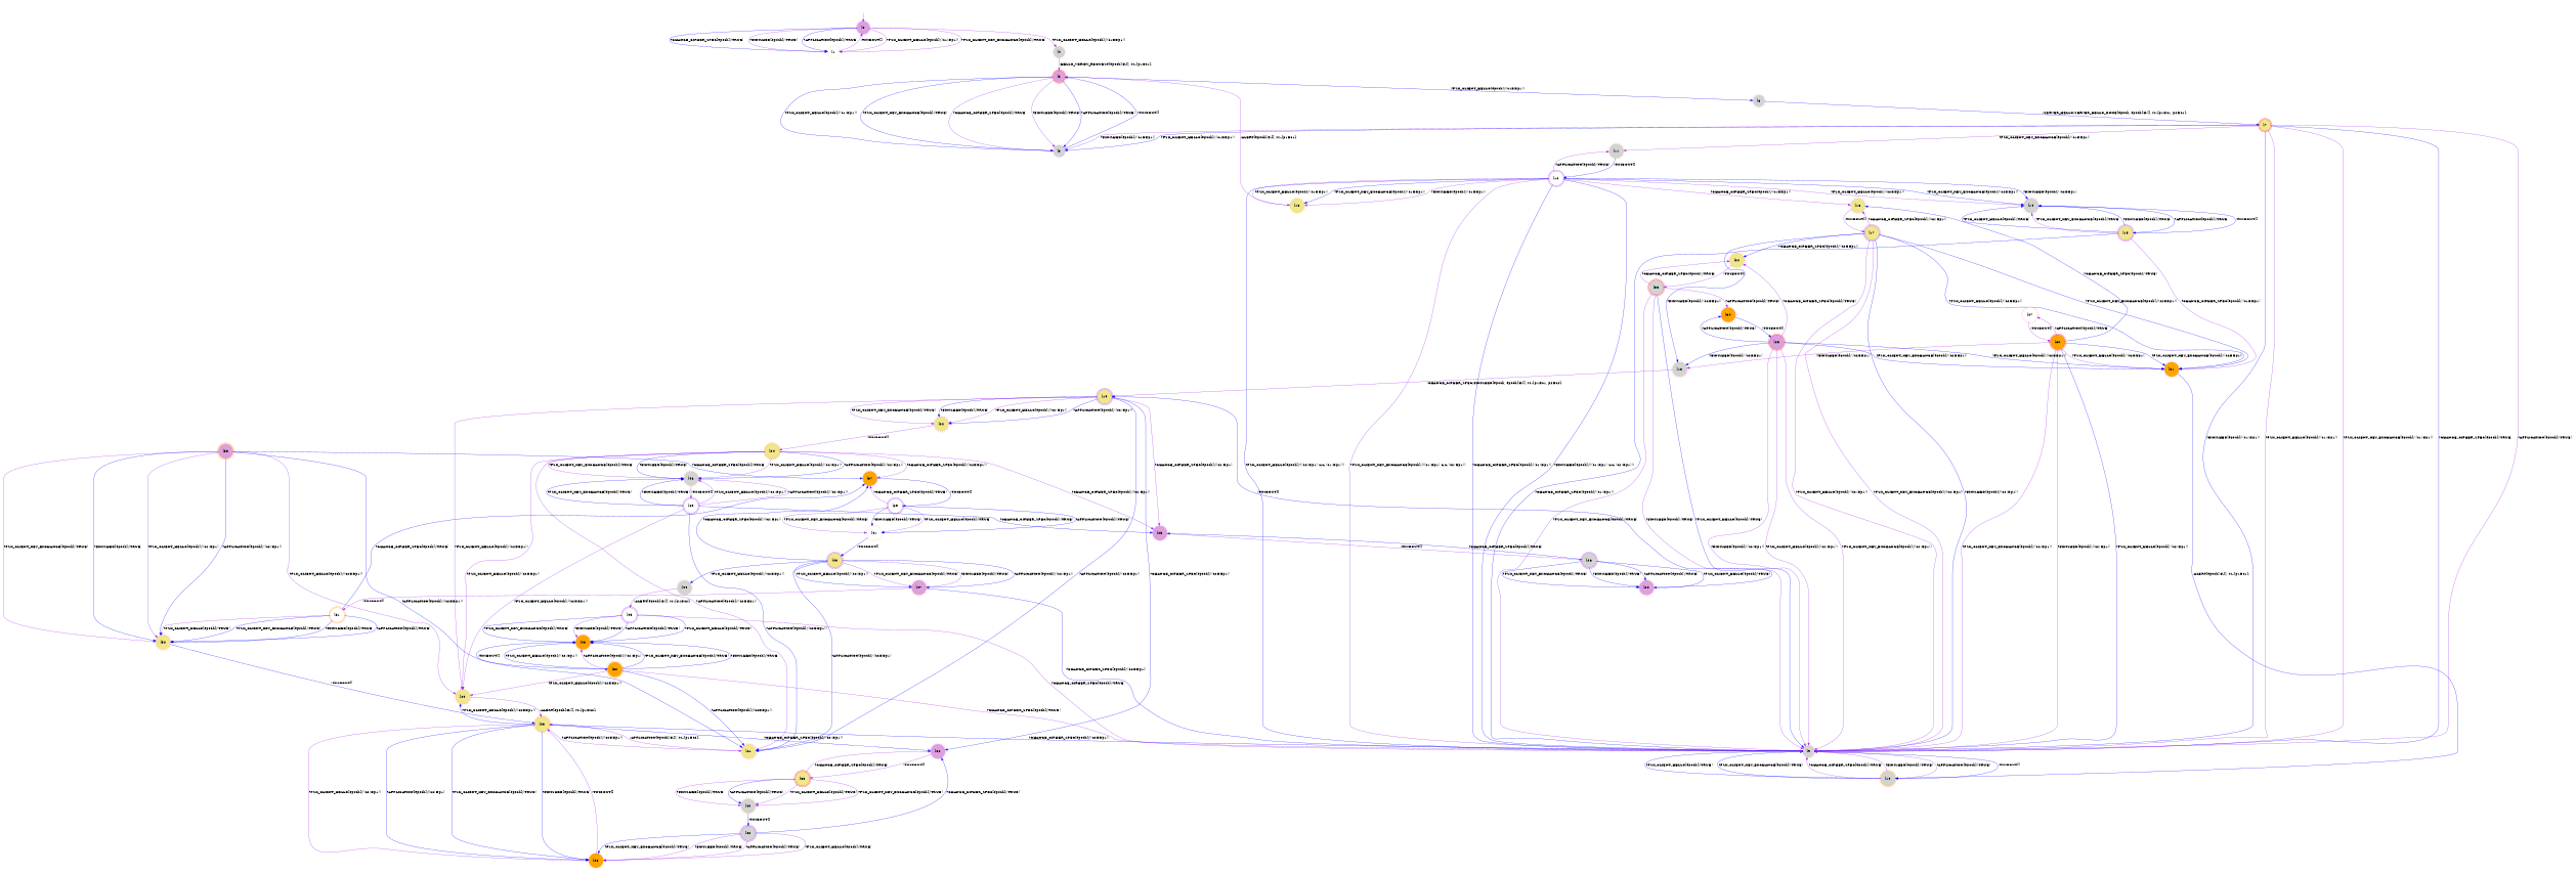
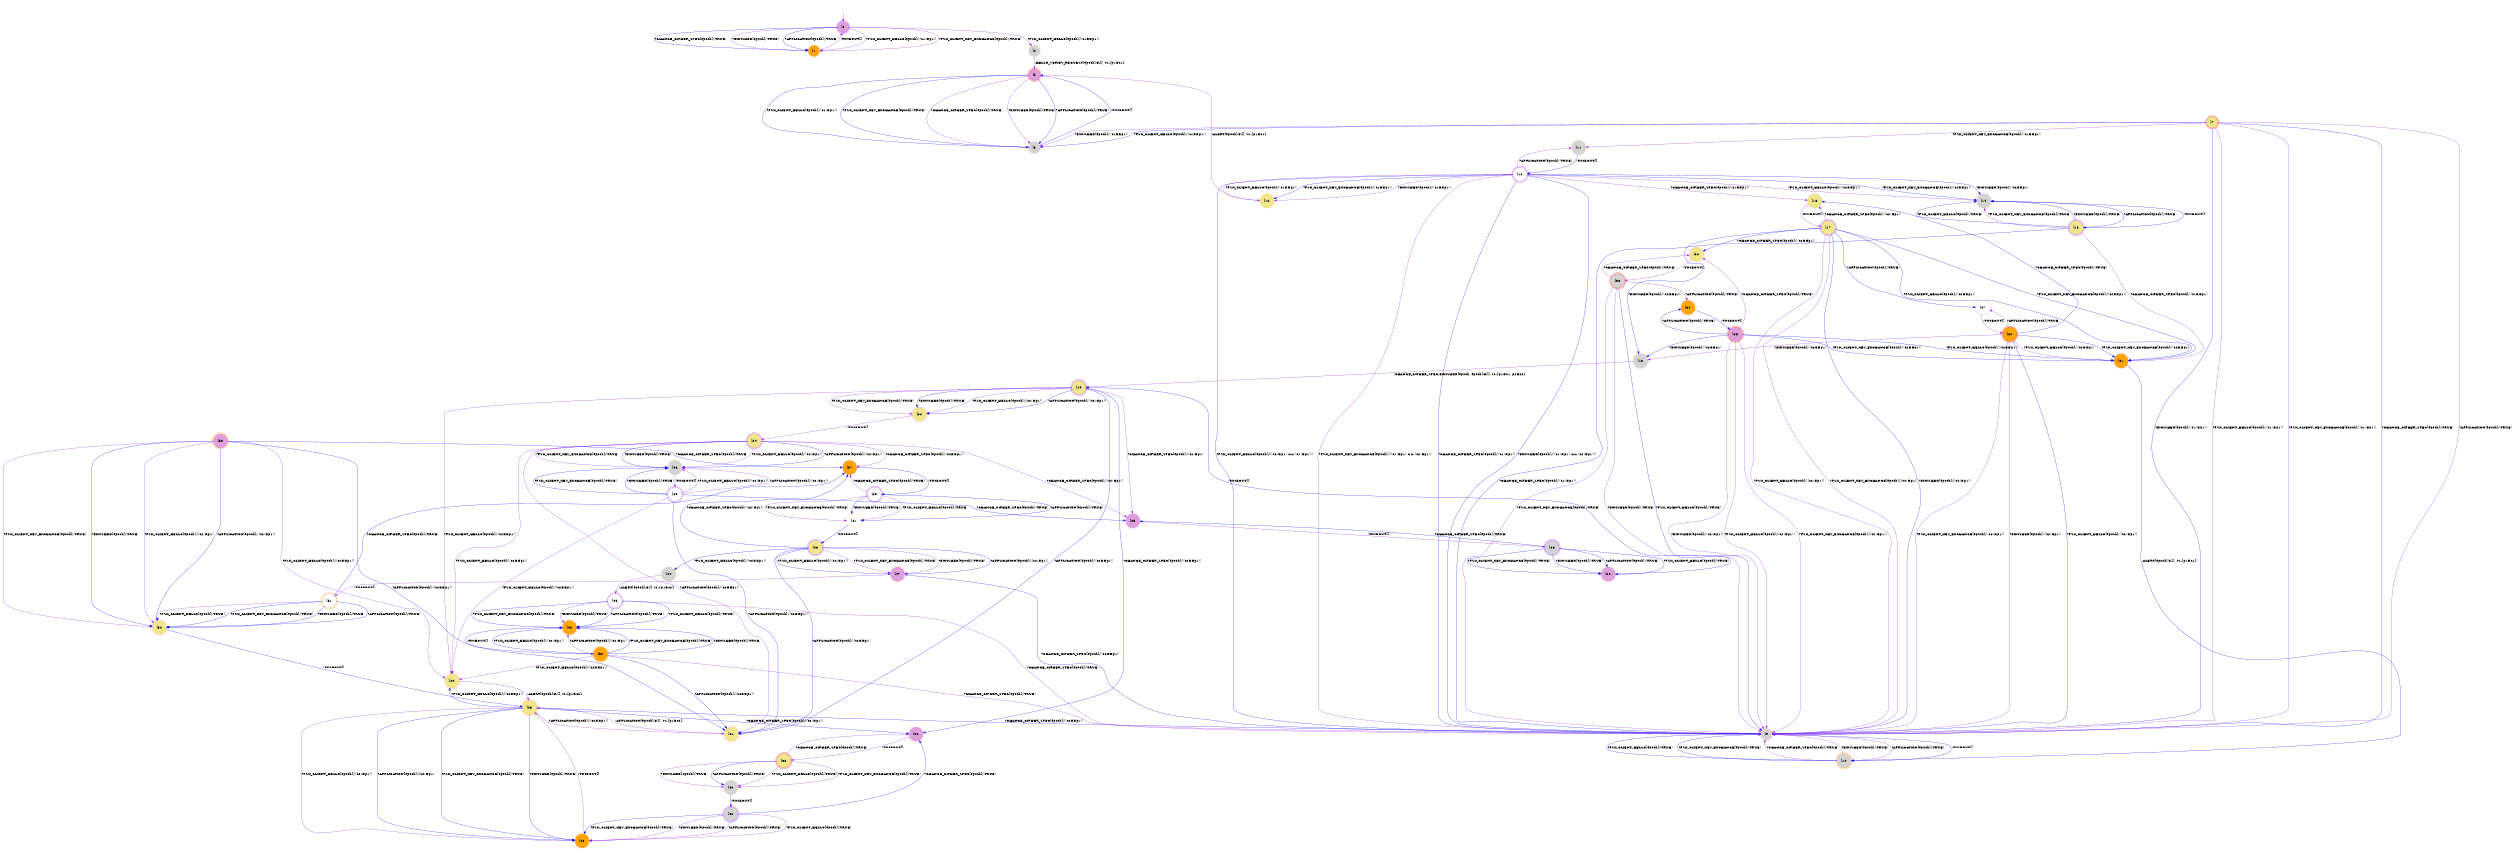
  digraph {
    node [color=purple fillcolor=khaki shape=doublecircle style="dotted,filled"]
    edge [color=blue]
    "" [color=red fillcolor=white shape=none style=filled]
    l0 [fillcolor=plum style="solid,filled"]
-   l1 [color=darkorange fillcolor=white]
+   l1 [color=darkorange fillcolor=orange]
    l4 [color=darkorange fillcolor=lightgrey]
    l5 [color=red fillcolor=plum style="solid,filled"]
-   l6 [fillcolor=lightgrey]
    l8 [fillcolor=lightgrey]
    l7 [color=red style="solid,filled"]
    l9 [color=red fillcolor=lightgrey]
    l11 [color=darkorange fillcolor=lightgrey]
    l10 [color=darkorange fillcolor=lightgrey style="solid,filled"]
    l12 [fillcolor=white style="solid,filled"]
    l13 [color=darkorange]
    l14 [color=red fillcolor=lightgrey]
    l16
    l15 [style="solid,filled"]
    l17 [style="solid,filled"]
    l31 [fillcolor=orange]
    l18 [color=red fillcolor=lightgrey]
    l27 [color=red fillcolor=white]
    l32 [color=red]
    l19 [style="solid,filled"]
    l30 [color=red fillcolor=orange style="solid,filled"]
    l33 [color=red fillcolor=lightgrey style="solid,filled"]
    l20 [color=red]
    l21 [color=red]
    l22
    l25 [fillcolor=plum]
    l36 [fillcolor=plum]
    l23 [color=darkorange style="solid,filled"]
-   l24 [color=darkorange style="solid,filled"]
+   l24 [style="solid,filled"]
    l26 [fillcolor=lightgrey style="solid,filled"]
    l38 [color=red style="solid,filled"]
    l28 [color=darkorange fillcolor=orange]
    l37 [fillcolor=orange]
    l46 [color=darkorange fillcolor=lightgrey]
    l39 [fillcolor=white style="solid,filled"]
    l49 [fillcolor=white style="solid,filled"]
    l29 [color=red fillcolor=plum]
    l34 [fillcolor=orange]
    l35 [color=red fillcolor=plum style="solid,filled"]
    l40 [color=darkorange fillcolor=lightgrey]
    l41 [color=darkorange fillcolor=white]
    l42 [fillcolor=lightgrey style="solid,filled"]
    l43 [style="solid,filled"]
    l44 [color=darkorange fillcolor=lightgrey]
    l47 [color=red fillcolor=plum]
    l45 [fillcolor=white style="solid,filled"]
    l51 [color=darkorange fillcolor=white style="solid,filled"]
    l48 [color=red fillcolor=orange]
    l50 [color=darkorange fillcolor=orange style="solid,filled"]
    l52 [color=red]
    l53 [color=darkorange fillcolor=plum style="solid,filled"]
    "" -> l0 [color=purple]
    l0 -> l1 [color=purple label=<?PSK_CLIENT_HELLO[epoch]|((c1!=p1))>]
    l0 -> l1 [color=purple label=<?PSK_CLIENT_KEY_EXCHANGE[epoch]|(TRUE)>]
    l0 -> l1 [label=<?CHANGE_CIPHER_SPEC[epoch]|(TRUE)>]
    l0 -> l1 [color=purple label=<?FINISHED[epoch]|(TRUE)>]
    l0 -> l1 [label=<?APPLICATION[epoch]|(TRUE)>]
    l0 -> l4 [color=purple label=<?PSK_CLIENT_HELLO[epoch]|((c1==p1))>]
    l1 -> l0 [color=purple label=<!TIMEOUT[]>]
    l4 -> l5 [color=purple label=<!HELLO_VERIFY_REQUEST[epoch]/F:[], M:{p1=c1}>]
-   l5 -> l6 [label=<?PSK_CLIENT_HELLO[epoch]|((c1==p1))>]
    l5 -> l8 [label=<?PSK_CLIENT_HELLO[epoch]|((c1!=p1))>]
    l5 -> l8 [label=<?PSK_CLIENT_KEY_EXCHANGE[epoch]|(TRUE)>]
    l5 -> l8 [color=purple label=<?CHANGE_CIPHER_SPEC[epoch]|(TRUE)>]
    l5 -> l8 [color=purple label=<?FINISHED[epoch]|(TRUE)>]
    l5 -> l8 [label=<?APPLICATION[epoch]|(TRUE)>]
-   l6 -> l7 [label=<!SERVER_HELLO|SERVER_HELLO_DONE[epoch, epoch]/F:[], M:{p1=c1, p2=c1}>]
    l8 -> l5 [label=<!TIMEOUT[]>]
    l7 -> l8 [color=purple label=<?FINISHED[epoch]|((c1==p1))>]
    l7 -> l8 [label=<?PSK_CLIENT_HELLO[epoch]|((c1==p1))>]
    l7 -> l9 [label=<?FINISHED[epoch]|((c1!=p1))>]
    l7 -> l9 [color=purple label=<?PSK_CLIENT_HELLO[epoch]|((c1!=p1))>]
    l7 -> l9 [color=purple label=<?PSK_CLIENT_KEY_EXCHANGE[epoch]|((c1!=p1))>]
    l7 -> l9 [label=<?CHANGE_CIPHER_SPEC[epoch]|(TRUE)>]
    l7 -> l9 [color=purple label=<?APPLICATION[epoch]|(TRUE)>]
    l7 -> l11 [color=purple label=<?PSK_CLIENT_KEY_EXCHANGE[epoch]|((c1==p1))>]
    l9 -> l10 [label=<!TIMEOUT[]>]
    l11 -> l12 [label=<!TIMEOUT[]>]
    l10 -> l9 [label=<?PSK_CLIENT_HELLO[epoch]|(TRUE)>]
    l10 -> l9 [label=<?PSK_CLIENT_KEY_EXCHANGE[epoch]|(TRUE)>]
    l10 -> l9 [color=purple label=<?CHANGE_CIPHER_SPEC[epoch]|(TRUE)>]
    l10 -> l9 [color=purple label=<?FINISHED[epoch]|(TRUE)>]
    l10 -> l9 [color=purple label=<?APPLICATION[epoch]|(TRUE)>]
    l12 -> l9 [label=<?PSK_CLIENT_HELLO[epoch]|(((c2!=p1) &amp;&amp; (c1!=p1)))>]
    l12 -> l9 [color=purple label=<?PSK_CLIENT_KEY_EXCHANGE[epoch]|(((c1!=p1) &amp;&amp; (c2!=p1)))>]
    l12 -> l9 [label=<?CHANGE_CIPHER_SPEC[epoch]|((c1!=p1))>]
    l12 -> l9 [label=<?FINISHED[epoch]|(((c1!=p1) &amp;&amp; (c2!=p1)))>]
    l12 -> l11 [color=purple label=<?APPLICATION[epoch]|(TRUE)>]
    l12 -> l13 [color=purple label=<?PSK_CLIENT_HELLO[epoch]|((c1==p1))>]
    l12 -> l13 [label=<?PSK_CLIENT_KEY_EXCHANGE[epoch]|((c1==p1))>]
    l12 -> l13 [color=purple label=<?FINISHED[epoch]|((c1==p1))>]
    l12 -> l14 [color=purple label=<?PSK_CLIENT_HELLO[epoch]|((c2==p1))>]
    l12 -> l14 [label=<?PSK_CLIENT_KEY_EXCHANGE[epoch]|((c2==p1))>]
    l12 -> l14 [label=<?FINISHED[epoch]|((c2==p1))>]
    l12 -> l16 [color=purple label=<?CHANGE_CIPHER_SPEC[epoch]|((c1==p1))>]
    l13 -> l5 [color=purple label=<!ALERT[epoch]/F:[], M:{p1=c1}>]
    l14 -> l15 [label=<!TIMEOUT[]>]
    l16 -> l17 [color=purple label=<!TIMEOUT[]>]
    l15 -> l9 [label=<?CHANGE_CIPHER_SPEC[epoch]|((c1!=p1))>]
    l15 -> l14 [label=<?PSK_CLIENT_HELLO[epoch]|(TRUE)>]
    l15 -> l14 [color=purple label=<?PSK_CLIENT_KEY_EXCHANGE[epoch]|(TRUE)>]
    l15 -> l14 [label=<?FINISHED[epoch]|(TRUE)>]
    l15 -> l14 [label=<?APPLICATION[epoch]|(TRUE)>]
    l15 -> l31 [color=purple label=<?CHANGE_CIPHER_SPEC[epoch]|((c1==p1))>]
    l17 -> l9 [color=purple label=<?PSK_CLIENT_HELLO[epoch]|((c2!=p1))>]
    l17 -> l9 [color=purple label=<?PSK_CLIENT_KEY_EXCHANGE[epoch]|((c2!=p1))>]
    l17 -> l9 [label=<?FINISHED[epoch]|((c2!=p1))>]
    l17 -> l16 [color=purple label=<?CHANGE_CIPHER_SPEC[epoch]|((c2!=p1))>]
    l17 -> l31 [label=<?PSK_CLIENT_HELLO[epoch]|((c2==p1))>]
    l17 -> l31 [label=<?PSK_CLIENT_KEY_EXCHANGE[epoch]|((c2==p1))>]
    l17 -> l18 [label=<?FINISHED[epoch]|((c2==p1))>]
+   l17 -> l27 [label=<?APPLICATION[epoch]|(TRUE)>]
    l17 -> l32 [label=<?CHANGE_CIPHER_SPEC[epoch]|((c2==p1))>]
    l31 -> l10 [label=<!ALERT[epoch]/F:[], M:{p1=c1}>]
    l18 -> l19 [color=purple label=<!CHANGE_CIPHER_SPEC|FINISHED[epoch, epoch]/F:[], M:{p1=c1, p2=c2}>]
    l27 -> l30 [color=purple label=<!TIMEOUT[]>]
    l32 -> l33 [color=purple label=<!TIMEOUT[]>]
    l19 -> l20 [color=purple label=<?PSK_CLIENT_HELLO[epoch]|((c2==p1))>]
    l19 -> l21 [label=<?APPLICATION[epoch]|((c2==p1))>]
    l19 -> l22 [color=purple label=<?PSK_CLIENT_HELLO[epoch]|((c2!=p1))>]
    l19 -> l22 [label=<?APPLICATION[epoch]|((c2!=p1))>]
    l19 -> l22 [color=purple label=<?PSK_CLIENT_KEY_EXCHANGE[epoch]|(TRUE)>]
    l19 -> l22 [label=<?FINISHED[epoch]|(TRUE)>]
    l19 -> l25 [color=purple label=<?CHANGE_CIPHER_SPEC[epoch]|((c2!=p1))>]
    l19 -> l36 [label=<?CHANGE_CIPHER_SPEC[epoch]|((c2==p1))>]
    l30 -> l9 [label=<?PSK_CLIENT_HELLO[epoch]|((c2!=p1))>]
    l30 -> l9 [color=purple label=<?PSK_CLIENT_KEY_EXCHANGE[epoch]|((c2!=p1))>]
    l30 -> l9 [color=purple label=<?FINISHED[epoch]|((c2!=p1))>]
    l30 -> l16 [label=<?CHANGE_CIPHER_SPEC[epoch]|(TRUE)>]
    l30 -> l31 [color=purple label=<?PSK_CLIENT_HELLO[epoch]|((c2==p1))>]
    l30 -> l31 [label=<?PSK_CLIENT_KEY_EXCHANGE[epoch]|((c2==p1))>]
    l30 -> l18 [color=purple label=<?FINISHED[epoch]|((c2==p1))>]
    l30 -> l27 [color=purple label=<?APPLICATION[epoch]|(TRUE)>]
    l33 -> l9 [label=<?PSK_CLIENT_HELLO[epoch]|(TRUE)>]
    l33 -> l9 [color=purple label=<?PSK_CLIENT_KEY_EXCHANGE[epoch]|(TRUE)>]
    l33 -> l9 [color=purple label=<?FINISHED[epoch]|(TRUE)>]
    l33 -> l32 [color=purple label=<?CHANGE_CIPHER_SPEC[epoch]|(TRUE)>]
    l33 -> l34 [color=purple label=<?APPLICATION[epoch]|(TRUE)>]
    l20 -> l23 [color=purple label=<!ALERT[epoch]/F:[], M:{p1=c2}>]
    l21 -> l23 [color=purple label=<!APPLICATION[epoch]/F:[], M:{p1=c2}>]
    l22 -> l24 [color=purple label=<!TIMEOUT[]>]
    l25 -> l26 [color=purple label=<!TIMEOUT[]>]
    l36 -> l38 [color=purple label=<!TIMEOUT[]>]
    l23 -> l9 [label=<?CHANGE_CIPHER_SPEC[epoch]|((c2==p1))>]
    l23 -> l20 [label=<?PSK_CLIENT_HELLO[epoch]|((c2==p1))>]
    l23 -> l21 [color=purple label=<?APPLICATION[epoch]|((c2==p1))>]
    l23 -> l36 [label=<?CHANGE_CIPHER_SPEC[epoch]|((c2!=p1))>]
    l23 -> l28 [color=purple label=<?PSK_CLIENT_HELLO[epoch]|((c2!=p1))>]
    l23 -> l28 [label=<?APPLICATION[epoch]|((c2!=p1))>]
    l23 -> l28 [label=<?PSK_CLIENT_KEY_EXCHANGE[epoch]|(TRUE)>]
    l23 -> l28 [label=<?FINISHED[epoch]|(TRUE)>]
    l24 -> l20 [color=purple label=<?PSK_CLIENT_HELLO[epoch]|((c2==p1))>]
    l24 -> l21 [color=purple label=<?APPLICATION[epoch]|((c2==p1))>]
    l24 -> l25 [color=purple label=<?CHANGE_CIPHER_SPEC[epoch]|((c2!=p1))>]
    l24 -> l37 [color=purple label=<?CHANGE_CIPHER_SPEC[epoch]|((c2==p1))>]
    l24 -> l46 [color=purple label=<?PSK_CLIENT_HELLO[epoch]|((c2!=p1))>]
    l24 -> l46 [label=<?APPLICATION[epoch]|((c2!=p1))>]
    l24 -> l46 [color=purple label=<?PSK_CLIENT_KEY_EXCHANGE[epoch]|(TRUE)>]
    l24 -> l46 [label=<?FINISHED[epoch]|(TRUE)>]
    l26 -> l25 [label=<?CHANGE_CIPHER_SPEC[epoch]|(TRUE)>]
    l26 -> l29 [label=<?PSK_CLIENT_HELLO[epoch]|(TRUE)>]
    l26 -> l29 [label=<?PSK_CLIENT_KEY_EXCHANGE[epoch]|(TRUE)>]
    l26 -> l29 [label=<?FINISHED[epoch]|(TRUE)>]
    l26 -> l29 [label=<?APPLICATION[epoch]|(TRUE)>]
    l38 -> l36 [color=purple label=<?CHANGE_CIPHER_SPEC[epoch]|(TRUE)>]
    l38 -> l40 [color=purple label=<?PSK_CLIENT_HELLO[epoch]|(TRUE)>]
    l38 -> l40 [color=purple label=<?PSK_CLIENT_KEY_EXCHANGE[epoch]|(TRUE)>]
    l38 -> l40 [color=purple label=<?FINISHED[epoch]|(TRUE)>]
    l38 -> l40 [label=<?APPLICATION[epoch]|(TRUE)>]
    l28 -> l23 [color=purple label=<!TIMEOUT[]>]
    l37 -> l39 [label=<!TIMEOUT[]>]
    l46 -> l49 [color=purple label=<!TIMEOUT[]>]
    l39 -> l37 [color=purple label=<?CHANGE_CIPHER_SPEC[epoch]|(TRUE)>]
    l39 -> l41 [color=purple label=<?PSK_CLIENT_HELLO[epoch]|(TRUE)>]
    l39 -> l41 [color=purple label=<?PSK_CLIENT_KEY_EXCHANGE[epoch]|(TRUE)>]
    l39 -> l41 [label=<?FINISHED[epoch]|(TRUE)>]
    l39 -> l41 [label=<?APPLICATION[epoch]|(TRUE)>]
    l49 -> l20 [color=purple label=<?PSK_CLIENT_HELLO[epoch]|((c2==p1))>]
    l49 -> l21 [label=<?APPLICATION[epoch]|((c2==p1))>]
    l49 -> l25 [label=<?CHANGE_CIPHER_SPEC[epoch]|(TRUE)>]
    l49 -> l46 [color=purple label=<?PSK_CLIENT_HELLO[epoch]|((c2!=p1))>]
    l49 -> l46 [color=purple label=<?APPLICATION[epoch]|((c2!=p1))>]
    l49 -> l46 [label=<?PSK_CLIENT_KEY_EXCHANGE[epoch]|(TRUE)>]
    l49 -> l46 [label=<?FINISHED[epoch]|(TRUE)>]
    l29 -> l19 [label=<!TIMEOUT[]>]
    l34 -> l35 [label=<!TIMEOUT[]>]
    l35 -> l9 [color=purple label=<?PSK_CLIENT_HELLO[epoch]|((c2!=p1))>]
    l35 -> l9 [color=purple label=<?PSK_CLIENT_KEY_EXCHANGE[epoch]|((c2!=p1))>]
    l35 -> l9 [color=purple label=<?FINISHED[epoch]|((c2!=p1))>]
    l35 -> l31 [label=<?PSK_CLIENT_HELLO[epoch]|((c2==p1))>]
    l35 -> l31 [label=<?PSK_CLIENT_KEY_EXCHANGE[epoch]|((c2==p1))>]
    l35 -> l18 [label=<?FINISHED[epoch]|((c2==p1))>]
    l35 -> l32 [color=purple label=<?CHANGE_CIPHER_SPEC[epoch]|(TRUE)>]
    l35 -> l34 [label=<?APPLICATION[epoch]|(TRUE)>]
    l40 -> l42 [label=<!TIMEOUT[]>]
    l41 -> l43 [label=<!TIMEOUT[]>]
    l42 -> l36 [label=<?CHANGE_CIPHER_SPEC[epoch]|(TRUE)>]
    l42 -> l28 [color=purple label=<?PSK_CLIENT_HELLO[epoch]|(TRUE)>]
    l42 -> l28 [label=<?PSK_CLIENT_KEY_EXCHANGE[epoch]|(TRUE)>]
    l42 -> l28 [color=purple label=<?FINISHED[epoch]|(TRUE)>]
    l42 -> l28 [color=purple label=<?APPLICATION[epoch]|(TRUE)>]
    l43 -> l21 [label=<?APPLICATION[epoch]|((c2==p1))>]
    l43 -> l37 [label=<?CHANGE_CIPHER_SPEC[epoch]|((c2!=p1))>]
    l43 -> l44 [label=<?PSK_CLIENT_HELLO[epoch]|((c2==p1))>]
    l43 -> l47 [label=<?APPLICATION[epoch]|((c2!=p1))>]
    l43 -> l47 [label=<?PSK_CLIENT_HELLO[epoch]|((c2!=p1))>]
    l43 -> l47 [color=purple label=<?PSK_CLIENT_KEY_EXCHANGE[epoch]|(TRUE)>]
    l43 -> l47 [color=purple label=<?FINISHED[epoch]|(TRUE)>]
    l44 -> l45 [color=purple label=<!ALERT[epoch]/F:[], M:{p1=c2}>]
    l47 -> l9 [label=<?CHANGE_CIPHER_SPEC[epoch]|((c2==p1))>]
    l47 -> l51 [color=purple label=<!TIMEOUT[]>]
    l45 -> l9 [color=purple label=<?CHANGE_CIPHER_SPEC[epoch]|(TRUE)>]
    l45 -> l48 [label=<?PSK_CLIENT_HELLO[epoch]|(TRUE)>]
    l45 -> l48 [label=<?PSK_CLIENT_KEY_EXCHANGE[epoch]|(TRUE)>]
    l45 -> l48 [color=purple label=<?FINISHED[epoch]|(TRUE)>]
    l45 -> l48 [label=<?APPLICATION[epoch]|(TRUE)>]
    l51 -> l37 [label=<?CHANGE_CIPHER_SPEC[epoch]|(TRUE)>]
    l51 -> l52 [color=purple label=<?PSK_CLIENT_HELLO[epoch]|(TRUE)>]
    l51 -> l52 [label=<?PSK_CLIENT_KEY_EXCHANGE[epoch]|(TRUE)>]
    l51 -> l52 [label=<?FINISHED[epoch]|(TRUE)>]
    l51 -> l52 [label=<?APPLICATION[epoch]|(TRUE)>]
    l48 -> l50 [label=<!TIMEOUT[]>]
    l50 -> l9 [color=purple label=<?CHANGE_CIPHER_SPEC[epoch]|(TRUE)>]
    l50 -> l20 [color=purple label=<?PSK_CLIENT_HELLO[epoch]|((c2==p1))>]
    l50 -> l21 [label=<?APPLICATION[epoch]|((c2==p1))>]
    l50 -> l48 [label=<?PSK_CLIENT_HELLO[epoch]|((c2!=p1))>]
    l50 -> l48 [color=purple label=<?APPLICATION[epoch]|((c2!=p1))>]
    l50 -> l48 [label=<?PSK_CLIENT_KEY_EXCHANGE[epoch]|(TRUE)>]
    l50 -> l48 [label=<?FINISHED[epoch]|(TRUE)>]
    l52 -> l23 [label=<!TIMEOUT[]>]
    l53 -> l20 [color=purple label=<?PSK_CLIENT_HELLO[epoch]|((c2==p1))>]
    l53 -> l21 [label=<?APPLICATION[epoch]|((c2==p1))>]
    l53 -> l37 [label=<?CHANGE_CIPHER_SPEC[epoch]|(TRUE)>]
    l53 -> l52 [color=purple label=<?PSK_CLIENT_HELLO[epoch]|((c2!=p1))>]
    l53 -> l52 [label=<?APPLICATION[epoch]|((c2!=p1))>]
    l53 -> l52 [color=purple label=<?PSK_CLIENT_KEY_EXCHANGE[epoch]|(TRUE)>]
    l53 -> l52 [label=<?FINISHED[epoch]|(TRUE)>]
  }
